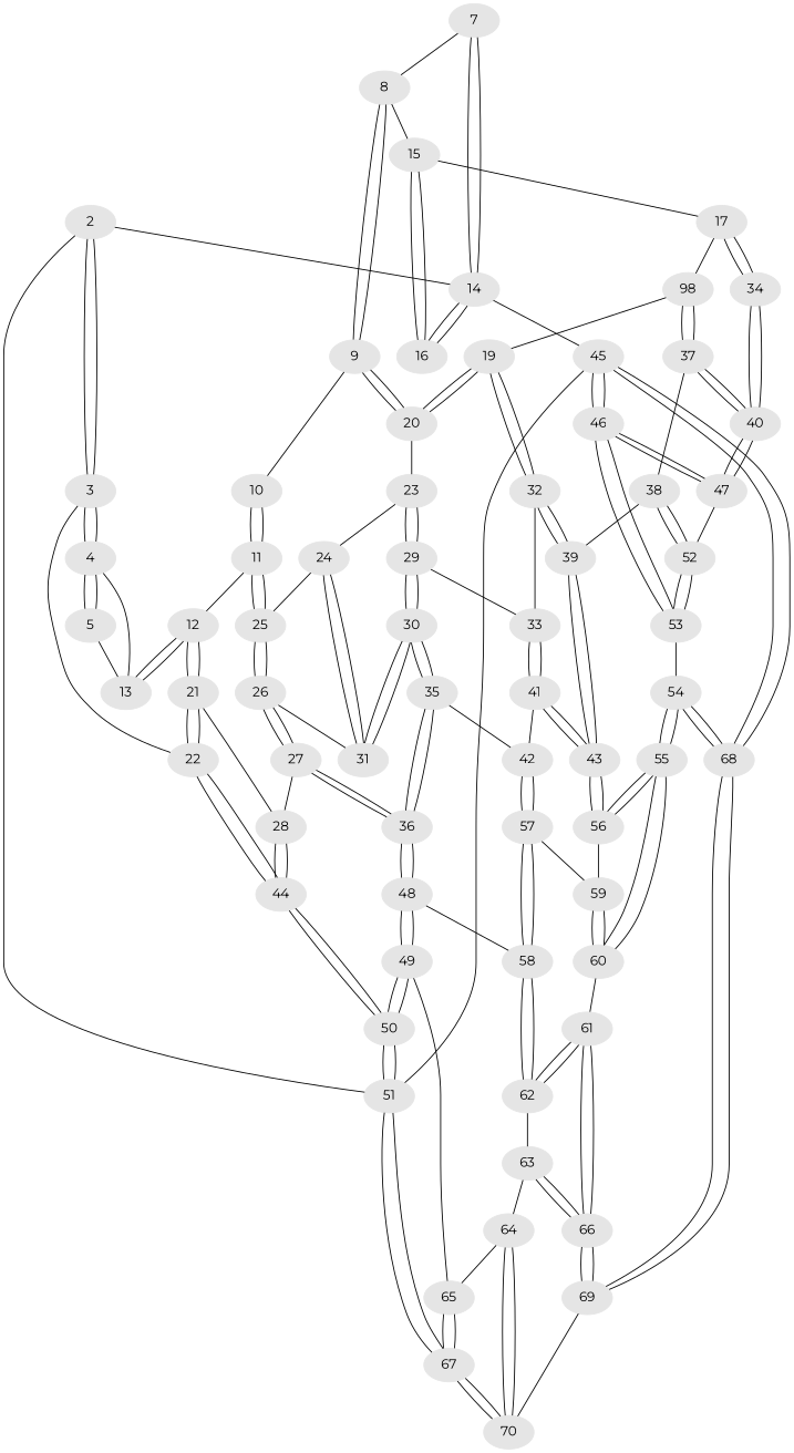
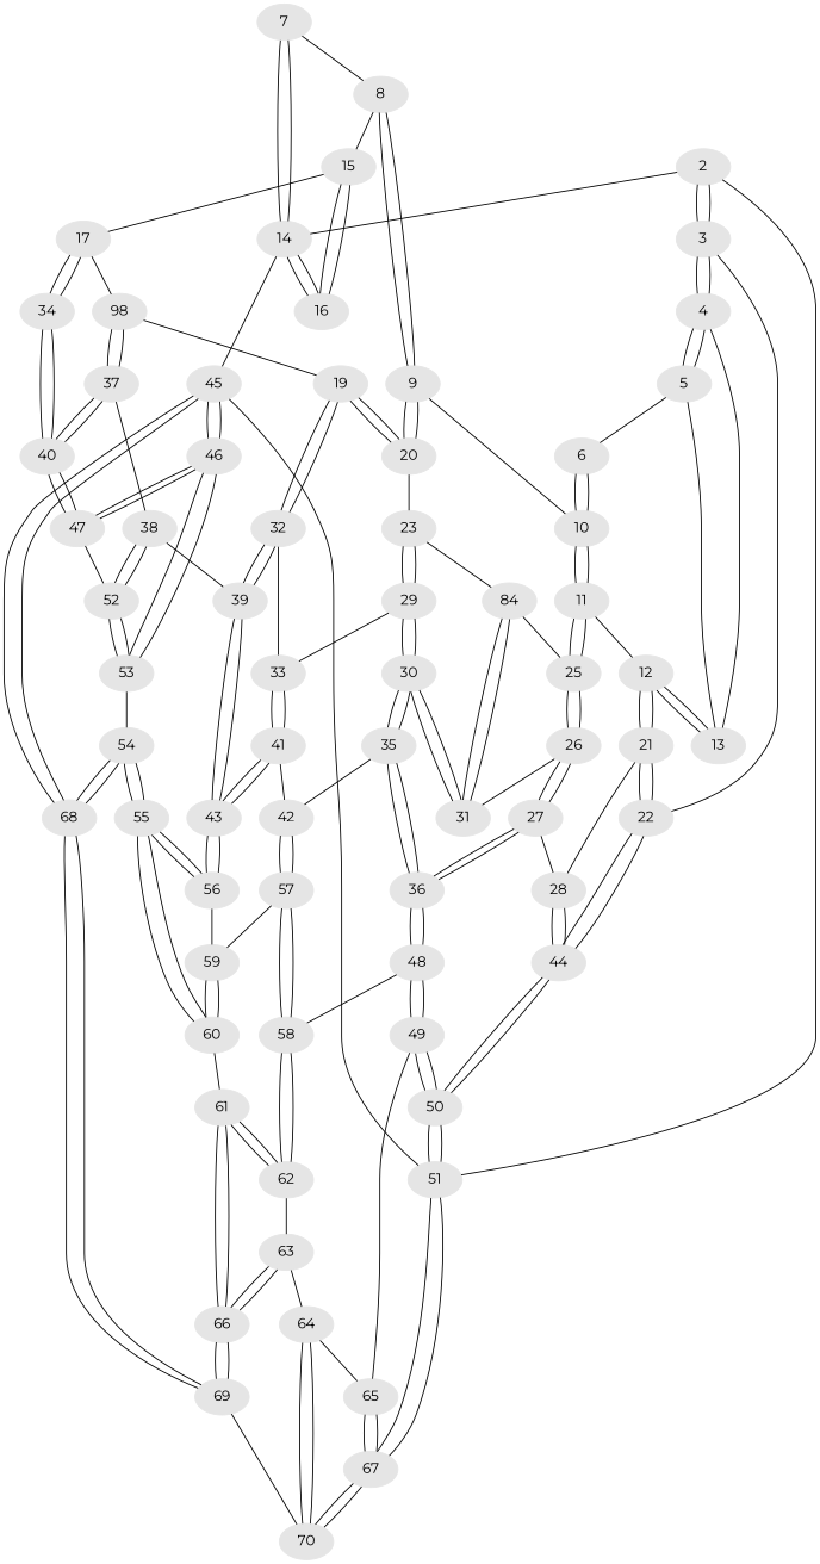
  graph {
    fontname=Montserrat
    node [color=gray90 fontname=Montserrat style=filled]
    edge [fontname=Montserrat]
    2
    3
    14
    51
    7
    8
    4
    22
    16
    45
    67
    5
    13
    44
+   6
    10
    11
    9
    15
    20
    17
    23
    12
    25
    21
    26
    28
    46
    68
    34
    n31 [label=98]
    40
    19
    37
    32
    38
    33
    39
-   24
+   24 [label=84]
    29
    50
    31
    30
    27
    36
    48
    35
    41
    42
    43
    47
    57
    49
    58
    52
    53
    56
    59
    69
    54
    65
    62
    70
    55
    60
    61
    63
    66
    64
    2 -- 3
    2 -- 3
    2 -- 14
    2 -- 51
    3 -- 4
    3 -- 4
    3 -- 22
    14 -- 16
    14 -- 16
    14 -- 45
    51 -- 67
    51 -- 67
    7 -- 14
    7 -- 14
    7 -- 8
    8 -- 9
    8 -- 9
    8 -- 15
    4 -- 5
    4 -- 5
    4 -- 13
    22 -- 44
    22 -- 44
    45 -- 51
    45 -- 46
    45 -- 46
    45 -- 68
    45 -- 68
    67 -- 70
    67 -- 70
    5 -- 13
+   5 -- 6
    44 -- 50
    44 -- 50
+   6 -- 10
+   6 -- 10
    10 -- 11
    10 -- 11
    11 -- 12
    11 -- 25
    11 -- 25
    9 -- 10
    9 -- 20
    9 -- 20
    15 -- 16
    15 -- 16
    15 -- 17
    20 -- 23
    17 -- 34
    17 -- 34
    17 -- n31
    23 -- 24
    23 -- 29
    23 -- 29
    12 -- 13
    12 -- 13
    12 -- 21
    12 -- 21
    25 -- 26
    25 -- 26
    21 -- 22
    21 -- 22
    21 -- 28
    26 -- 31
    26 -- 27
    26 -- 27
    28 -- 44
    28 -- 44
    46 -- 47
    46 -- 47
    46 -- 53
    46 -- 53
    68 -- 69
    68 -- 69
    34 -- 40
    34 -- 40
    n31 -- 19
    n31 -- 37
    n31 -- 37
    40 -- 47
    40 -- 47
    19 -- 20
    19 -- 20
    19 -- 32
    19 -- 32
    37 -- 40
    37 -- 40
    37 -- 38
    32 -- 33
    32 -- 39
    32 -- 39
    38 -- 39
    38 -- 52
    38 -- 52
    33 -- 41
    33 -- 41
    39 -- 43
    39 -- 43
    24 -- 25
    24 -- 31
    24 -- 31
    29 -- 33
    29 -- 30
    29 -- 30
    50 -- 51
    50 -- 51
    30 -- 31
    30 -- 31
    30 -- 35
    30 -- 35
    27 -- 28
    27 -- 36
    27 -- 36
    36 -- 48
    36 -- 48
    48 -- 49
    48 -- 49
    48 -- 58
    35 -- 36
    35 -- 36
    35 -- 42
    41 -- 42
    41 -- 43
    41 -- 43
    42 -- 57
    42 -- 57
    43 -- 56
    43 -- 56
    47 -- 52
    57 -- 58
    57 -- 58
    57 -- 59
    49 -- 50
    49 -- 50
    49 -- 65
    58 -- 62
    58 -- 62
    52 -- 53
    52 -- 53
    53 -- 54
    56 -- 59
    59 -- 60
    59 -- 60
    69 -- 70
    54 -- 68
    54 -- 68
    54 -- 55
    54 -- 55
    65 -- 67
    65 -- 67
    62 -- 63
    55 -- 56
    55 -- 56
    55 -- 60
    55 -- 60
    60 -- 61
    61 -- 62
    61 -- 62
    61 -- 66
    61 -- 66
    63 -- 66
    63 -- 66
    63 -- 64
    66 -- 69
    66 -- 69
    64 -- 65
    64 -- 70
    64 -- 70
  }
